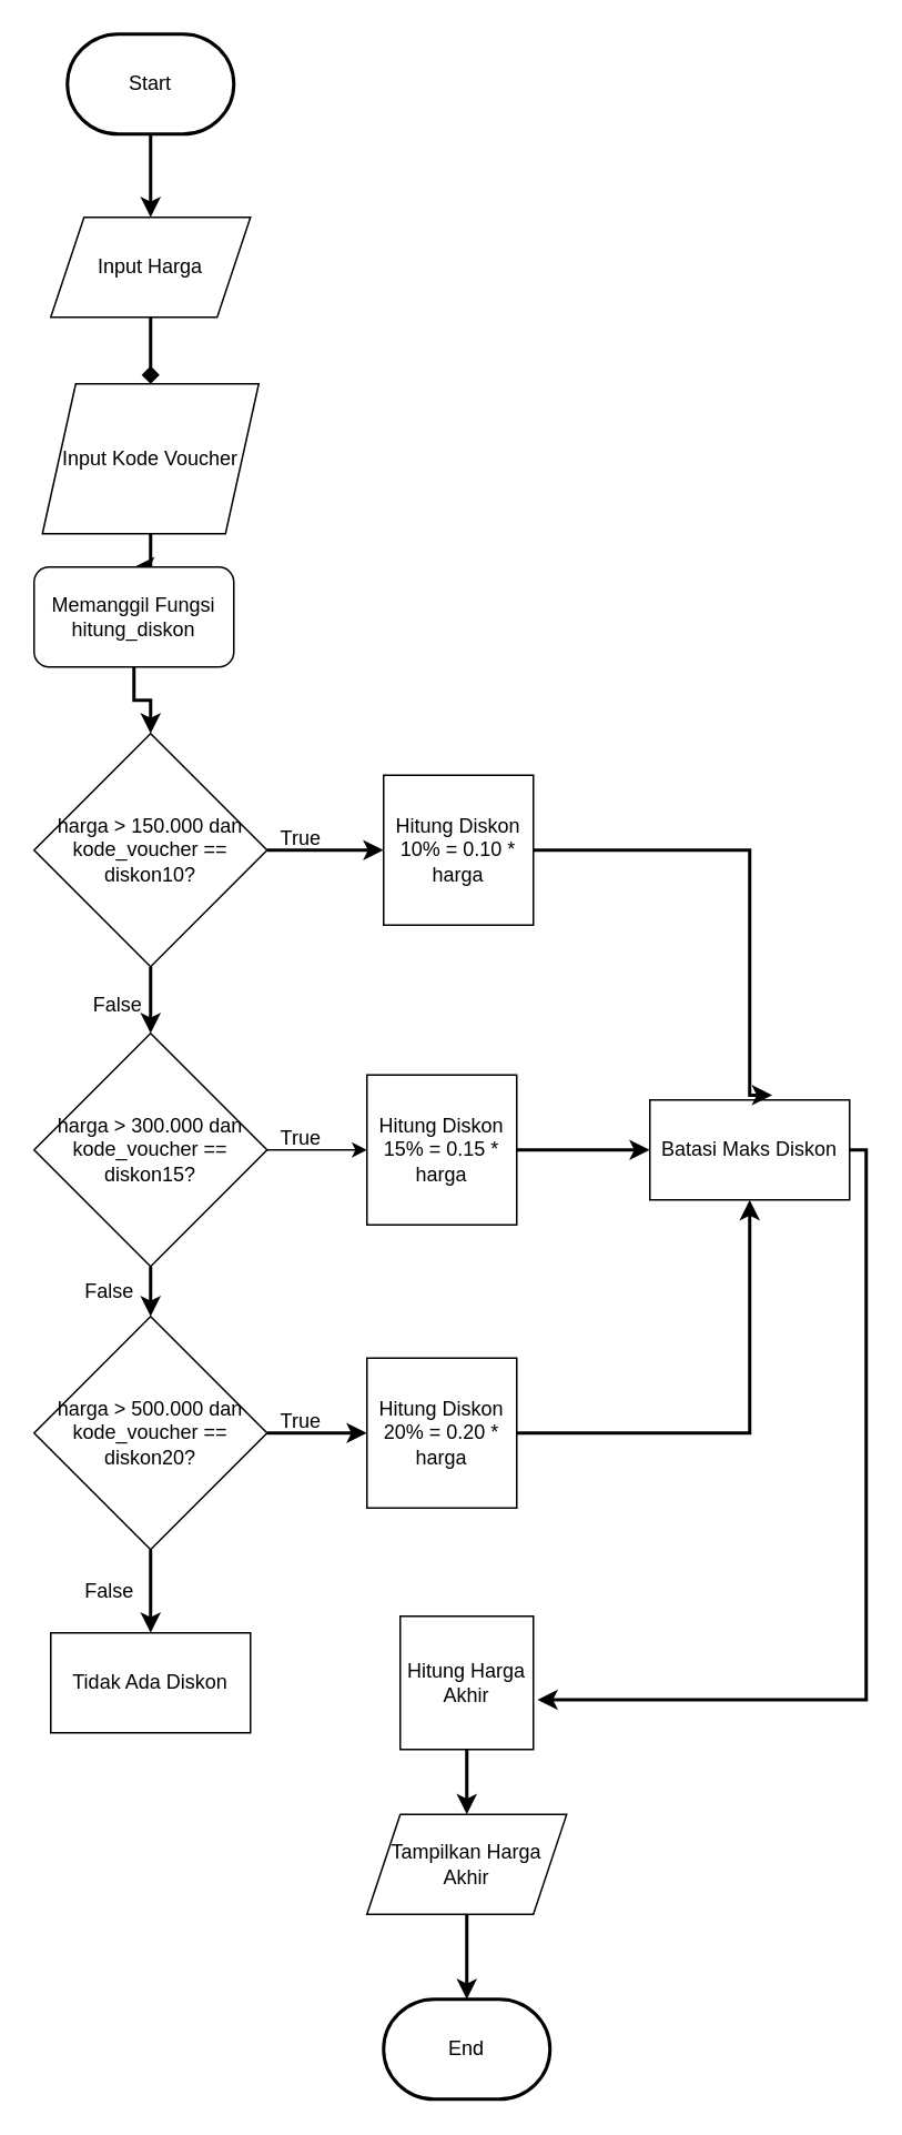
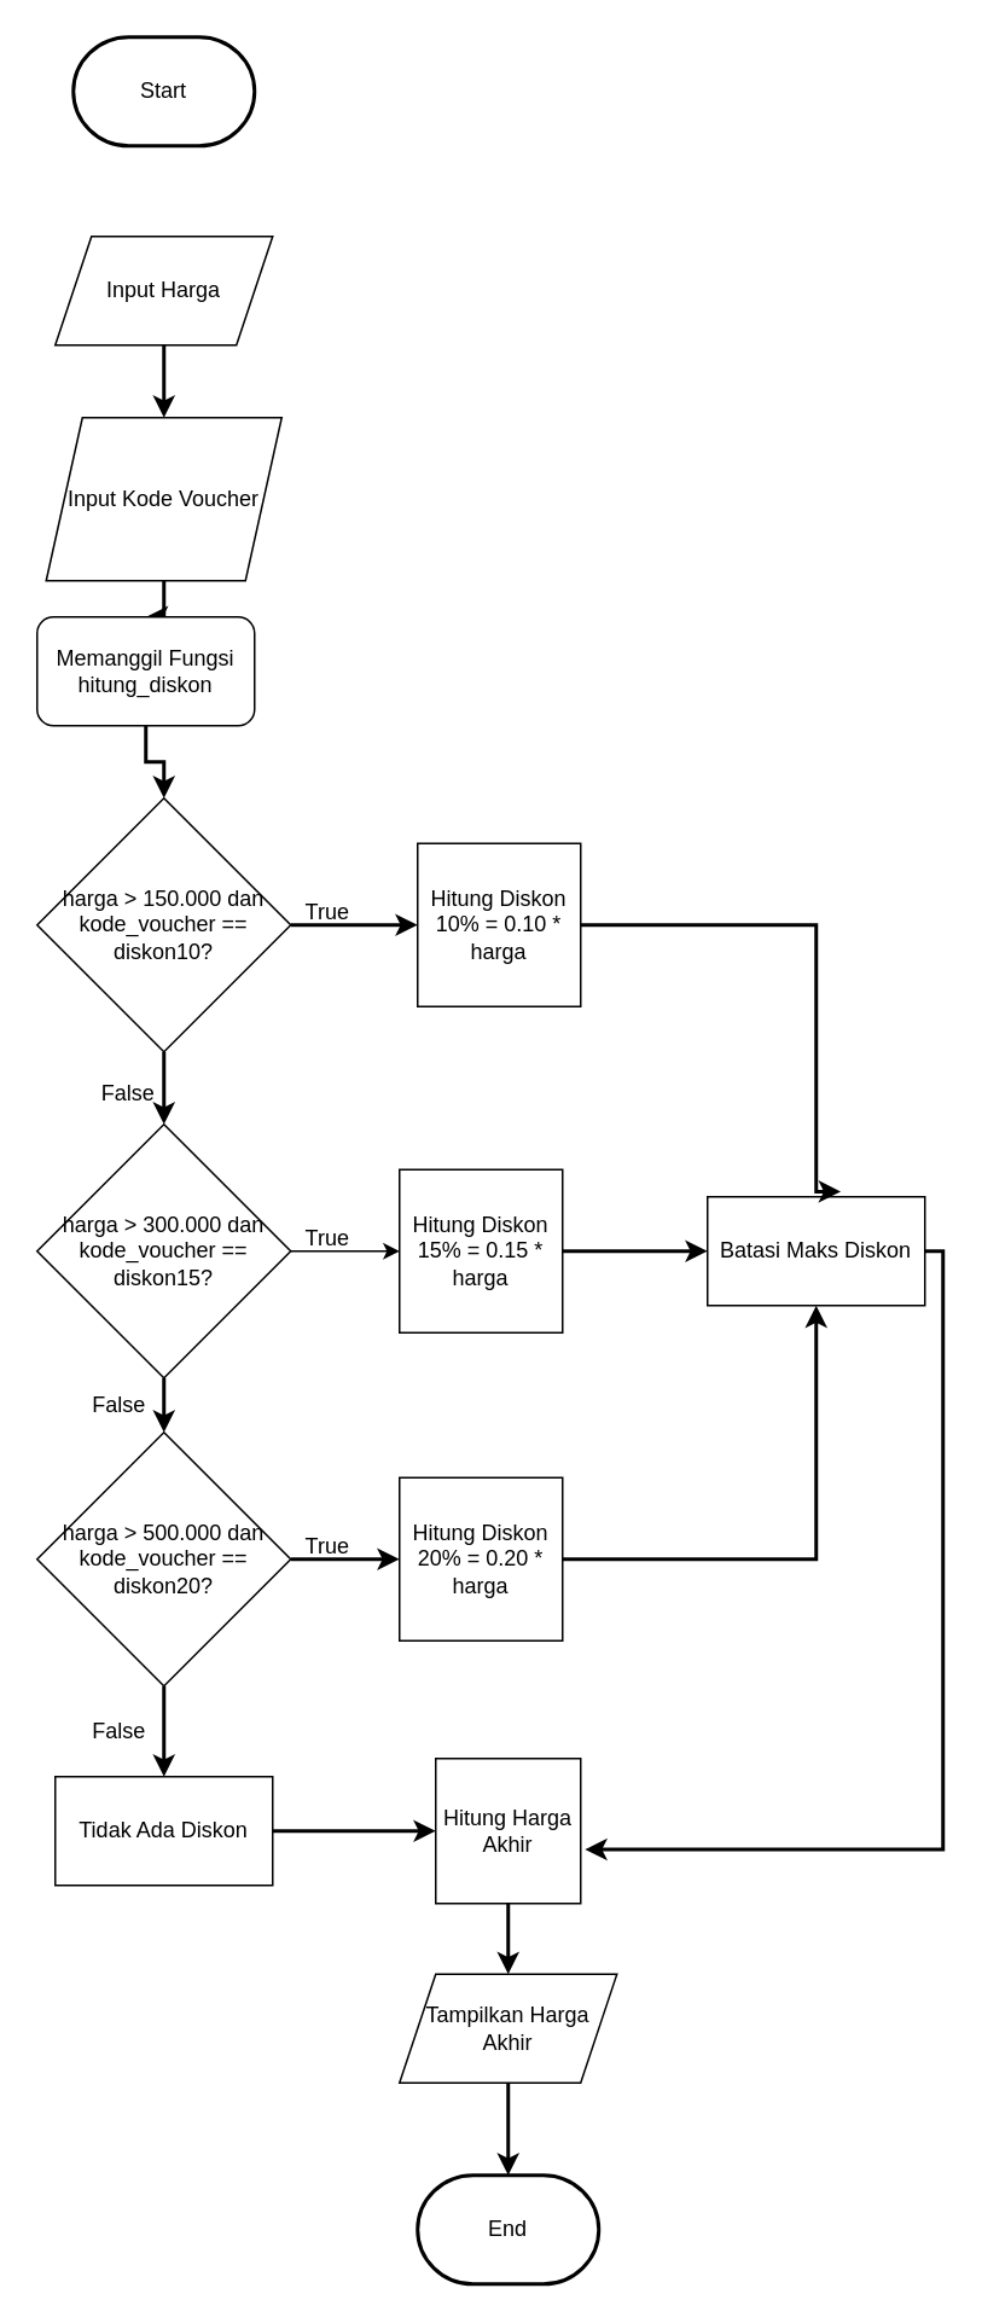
  <mxCell id="0" />
  <mxCell id="1" parent="0" />
- <mxCell id="2" value="" style="edgeStyle=orthogonalEdgeStyle;rounded=0;orthogonalLoop=1;jettySize=auto;html=1;strokeWidth=2;" edge="1" parent="1" source="3" target="5"><mxGeometry relative="1" as="geometry" /></mxCell>
  <mxCell id="3" value="Start" style="strokeWidth=2;html=1;shape=mxgraph.flowchart.terminator;whiteSpace=wrap;" vertex="1" parent="1"><mxGeometry x="40" y="20" width="100" height="60" as="geometry" /></mxCell>
- <mxCell id="4" value="" style="edgeStyle=orthogonalEdgeStyle;rounded=0;orthogonalLoop=1;jettySize=auto;html=1;strokeWidth=2;endArrow=diamond;" edge="1" parent="1" source="5" target="7"><mxGeometry relative="1" as="geometry" /></mxCell>
+ <mxCell id="4" value="" style="edgeStyle=orthogonalEdgeStyle;rounded=0;orthogonalLoop=1;jettySize=auto;html=1;strokeWidth=2;" edge="1" parent="1" source="5" target="7"><mxGeometry relative="1" as="geometry" /></mxCell>
  <mxCell id="5" value="Input Harga" style="shape=parallelogram;perimeter=parallelogramPerimeter;whiteSpace=wrap;html=1;fixedSize=1;" vertex="1" parent="1"><mxGeometry x="30" y="130" width="120" height="60" as="geometry" /></mxCell>
  <mxCell id="6" value="" style="edgeStyle=orthogonalEdgeStyle;rounded=0;orthogonalLoop=1;jettySize=auto;html=1;strokeWidth=2;" edge="1" parent="1" source="7" target="9"><mxGeometry relative="1" as="geometry" /></mxCell>
  <mxCell id="7" value="Input Kode Voucher" style="shape=parallelogram;perimeter=parallelogramPerimeter;whiteSpace=wrap;html=1;fixedSize=1;" vertex="1" parent="1"><mxGeometry x="25" y="230" width="130" height="90" as="geometry" /></mxCell>
  <mxCell id="8" value="" style="edgeStyle=orthogonalEdgeStyle;rounded=0;orthogonalLoop=1;jettySize=auto;html=1;strokeWidth=2;" edge="1" parent="1" source="9" target="12"><mxGeometry relative="1" as="geometry" /></mxCell>
  <mxCell id="9" value="Memanggil Fungsi hitung_diskon" style="rounded=1;whiteSpace=wrap;html=1;" vertex="1" parent="1"><mxGeometry x="20" y="340" width="120" height="60" as="geometry" /></mxCell>
  <mxCell id="10" value="" style="edgeStyle=orthogonalEdgeStyle;rounded=0;orthogonalLoop=1;jettySize=auto;html=1;strokeWidth=2;" edge="1" parent="1" source="12" target="15"><mxGeometry relative="1" as="geometry" /></mxCell>
  <mxCell id="11" value="" style="edgeStyle=orthogonalEdgeStyle;rounded=0;orthogonalLoop=1;jettySize=auto;html=1;strokeWidth=2;" edge="1" parent="1" source="12" target="22"><mxGeometry relative="1" as="geometry" /></mxCell>
  <mxCell id="12" value="harga &amp;gt; 150.000 dan kode_voucher == diskon10?" style="rhombus;whiteSpace=wrap;html=1;" vertex="1" parent="1"><mxGeometry x="20" y="440" width="140" height="140" as="geometry" /></mxCell>
  <mxCell id="13" value="" style="edgeStyle=orthogonalEdgeStyle;rounded=0;orthogonalLoop=1;jettySize=auto;html=1;strokeWidth=2;" edge="1" parent="1" source="15" target="18"><mxGeometry relative="1" as="geometry" /></mxCell>
  <mxCell id="14" value="" style="edgeStyle=orthogonalEdgeStyle;rounded=0;orthogonalLoop=1;jettySize=auto;html=1;" edge="1" parent="1" source="15" target="24"><mxGeometry relative="1" as="geometry" /></mxCell>
  <mxCell id="15" value="harga &amp;gt; 300.000 dan kode_voucher == diskon15?" style="rhombus;whiteSpace=wrap;html=1;" vertex="1" parent="1"><mxGeometry x="20" y="620" width="140" height="140" as="geometry" /></mxCell>
  <mxCell id="16" value="" style="edgeStyle=orthogonalEdgeStyle;rounded=0;orthogonalLoop=1;jettySize=auto;html=1;strokeWidth=2;" edge="1" parent="1" source="18" target="26"><mxGeometry relative="1" as="geometry" /></mxCell>
  <mxCell id="17" value="" style="edgeStyle=orthogonalEdgeStyle;rounded=0;orthogonalLoop=1;jettySize=auto;html=1;strokeWidth=2;" edge="1" parent="1" source="18" target="33"><mxGeometry relative="1" as="geometry" /></mxCell>
  <mxCell id="18" value="harga &amp;gt; 500.000 dan kode_voucher == diskon20?" style="rhombus;whiteSpace=wrap;html=1;" vertex="1" parent="1"><mxGeometry x="20" y="790" width="140" height="140" as="geometry" /></mxCell>
  <mxCell id="19" value="False" style="text;html=1;align=center;verticalAlign=middle;resizable=0;points=[];autosize=1;strokeColor=none;fillColor=none;" vertex="1" parent="1"><mxGeometry x="45" y="588" width="50" height="30" as="geometry" /></mxCell>
  <mxCell id="20" value="False" style="text;html=1;align=center;verticalAlign=middle;resizable=0;points=[];autosize=1;strokeColor=none;fillColor=none;" vertex="1" parent="1"><mxGeometry x="40" y="760" width="50" height="30" as="geometry" /></mxCell>
  <mxCell id="21" value="False" style="text;html=1;align=center;verticalAlign=middle;resizable=0;points=[];autosize=1;strokeColor=none;fillColor=none;" vertex="1" parent="1"><mxGeometry x="40" y="940" width="50" height="30" as="geometry" /></mxCell>
  <mxCell id="22" value="Hitung Diskon 10% = 0.10 * harga" style="whiteSpace=wrap;html=1;aspect=fixed;" vertex="1" parent="1"><mxGeometry x="230" y="465" width="90" height="90" as="geometry" /></mxCell>
  <mxCell id="23" value="" style="edgeStyle=orthogonalEdgeStyle;rounded=0;orthogonalLoop=1;jettySize=auto;html=1;strokeWidth=2;" edge="1" parent="1" source="24" target="30"><mxGeometry relative="1" as="geometry" /></mxCell>
  <mxCell id="24" value="Hitung Diskon 15% = 0.15 * harga" style="whiteSpace=wrap;html=1;aspect=fixed;" vertex="1" parent="1"><mxGeometry x="220" y="645" width="90" height="90" as="geometry" /></mxCell>
  <mxCell id="25" value="" style="edgeStyle=orthogonalEdgeStyle;rounded=0;orthogonalLoop=1;jettySize=auto;html=1;strokeWidth=2;" edge="1" parent="1" source="26" target="30"><mxGeometry relative="1" as="geometry" /></mxCell>
  <mxCell id="26" value="Hitung Diskon 20% = 0.20 * harga" style="whiteSpace=wrap;html=1;aspect=fixed;" vertex="1" parent="1"><mxGeometry x="220" y="815" width="90" height="90" as="geometry" /></mxCell>
  <mxCell id="27" value="True" style="text;html=1;align=center;verticalAlign=middle;resizable=0;points=[];autosize=1;strokeColor=none;fillColor=none;" vertex="1" parent="1"><mxGeometry x="155" y="838" width="50" height="30" as="geometry" /></mxCell>
  <mxCell id="28" value="True" style="text;html=1;align=center;verticalAlign=middle;resizable=0;points=[];autosize=1;strokeColor=none;fillColor=none;" vertex="1" parent="1"><mxGeometry x="155" y="668" width="50" height="30" as="geometry" /></mxCell>
  <mxCell id="29" value="True" style="text;html=1;align=center;verticalAlign=middle;resizable=0;points=[];autosize=1;strokeColor=none;fillColor=none;" vertex="1" parent="1"><mxGeometry x="155" y="488" width="50" height="30" as="geometry" /></mxCell>
  <mxCell id="30" value="Batasi Maks Diskon" style="rounded=0;whiteSpace=wrap;html=1;" vertex="1" parent="1"><mxGeometry x="390" y="660" width="120" height="60" as="geometry" /></mxCell>
  <mxCell id="31" style="edgeStyle=orthogonalEdgeStyle;rounded=0;orthogonalLoop=1;jettySize=auto;html=1;entryX=0.613;entryY=-0.048;entryDx=0;entryDy=0;entryPerimeter=0;strokeWidth=2;" edge="1" parent="1" source="22" target="30"><mxGeometry relative="1" as="geometry"><Array as="points"><mxPoint x="450" y="510" /><mxPoint x="450" y="657" /></Array></mxGeometry></mxCell>
+ <mxCell id="32" value="" style="edgeStyle=orthogonalEdgeStyle;rounded=0;orthogonalLoop=1;jettySize=auto;html=1;strokeWidth=2;" edge="1" parent="1" source="33" target="35"><mxGeometry relative="1" as="geometry" /></mxCell>
  <mxCell id="33" value="Tidak Ada Diskon" style="rounded=0;whiteSpace=wrap;html=1;" vertex="1" parent="1"><mxGeometry x="30" y="980" width="120" height="60" as="geometry" /></mxCell>
  <mxCell id="34" value="" style="edgeStyle=orthogonalEdgeStyle;rounded=0;orthogonalLoop=1;jettySize=auto;html=1;strokeWidth=2;" edge="1" parent="1" source="35" target="38"><mxGeometry relative="1" as="geometry" /></mxCell>
  <mxCell id="35" value="Hitung Harga Akhir" style="whiteSpace=wrap;html=1;aspect=fixed;" vertex="1" parent="1"><mxGeometry x="240" y="970" width="80" height="80" as="geometry" /></mxCell>
  <mxCell id="36" style="edgeStyle=orthogonalEdgeStyle;rounded=0;orthogonalLoop=1;jettySize=auto;html=1;entryX=1.03;entryY=0.627;entryDx=0;entryDy=0;entryPerimeter=0;strokeWidth=2;" edge="1" parent="1" source="30" target="35"><mxGeometry relative="1" as="geometry"><Array as="points"><mxPoint x="520" y="690" /><mxPoint x="520" y="1020" /></Array></mxGeometry></mxCell>
  <mxCell id="37" value="" style="edgeStyle=orthogonalEdgeStyle;rounded=0;orthogonalLoop=1;jettySize=auto;html=1;strokeWidth=2;" edge="1" parent="1" source="38" target="39"><mxGeometry relative="1" as="geometry" /></mxCell>
  <mxCell id="38" value="Tampilkan Harga Akhir" style="shape=parallelogram;perimeter=parallelogramPerimeter;whiteSpace=wrap;html=1;fixedSize=1;" vertex="1" parent="1"><mxGeometry x="220" y="1089" width="120" height="60" as="geometry" /></mxCell>
  <mxCell id="39" value="End" style="strokeWidth=2;html=1;shape=mxgraph.flowchart.terminator;whiteSpace=wrap;" vertex="1" parent="1"><mxGeometry x="230" y="1200" width="100" height="60" as="geometry" /></mxCell>
